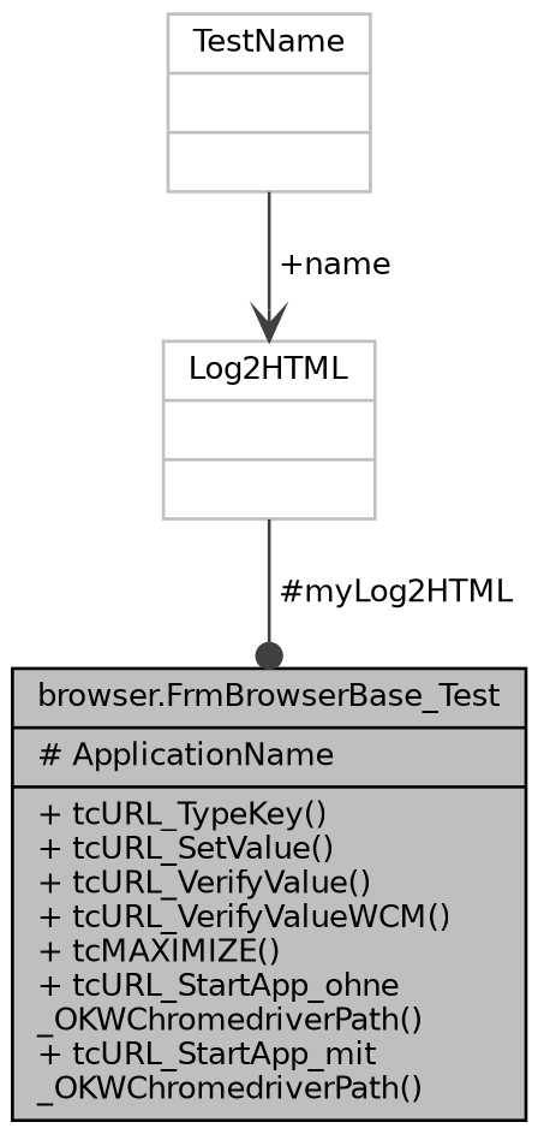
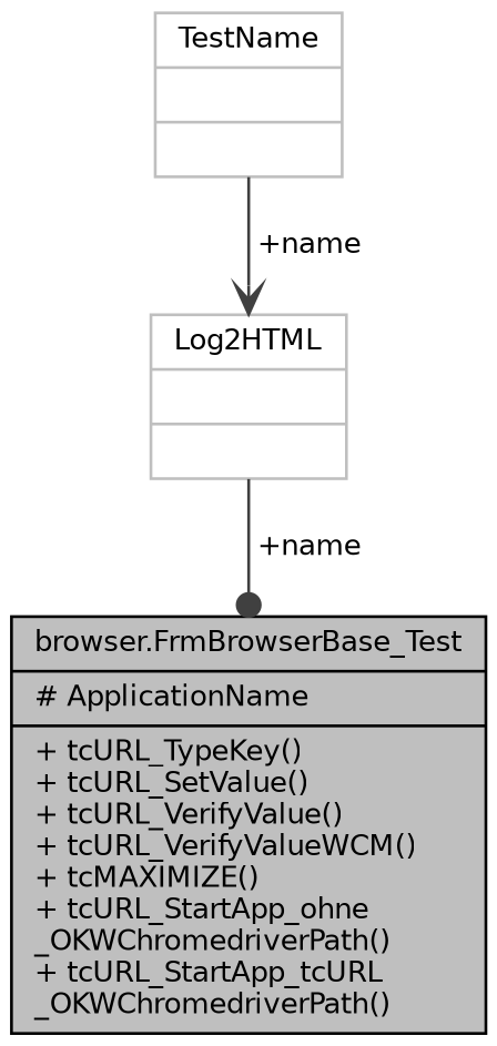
  digraph {
    node [color=grey75 fillcolor=white fontname=Helvetica fontsize=10 shape=record style=filled]
    edge [color=grey25 fontname=Helvetica fontsize=10 labelfontname=Helvetica labelfontsize=10 style=solid]
-   n1 [color=black fillcolor=grey75 fontcolor=black height=0.2 label="{browser.FrmBrowserBase_Test\n|# ApplicationName\l|+ tcURL_TypeKey()\l+ tcURL_SetValue()\l+ tcURL_VerifyValue()\l+ tcURL_VerifyValueWCM()\l+ tcMAXIMIZE()\l+ tcURL_StartApp_ohne\l_OKWChromedriverPath()\l+ tcURL_StartApp_mit\l_OKWChromedriverPath()\l}" width=0.4]
+   n1 [color=black fillcolor=grey75 fontcolor=black height=0.2 label="{browser.FrmBrowserBase_Test\n|# ApplicationName\l|+ tcURL_TypeKey()\l+ tcURL_SetValue()\l+ tcURL_VerifyValue()\l+ tcURL_VerifyValueWCM()\l+ tcMAXIMIZE()\l+ tcURL_StartApp_ohne\l_OKWChromedriverPath()\l+ tcURL_StartApp_tcURL\l_OKWChromedriverPath()\l}" width=0.4]
    n2 [height=0.2 label="{TestName\n||}" width=0.4]
    n3 [height=0.2 label="{Log2HTML\n||}" width=0.4]
    n2 -> n3 [arrowhead=vee label=" +name"]
-   n3 -> n1 [arrowhead=dot label=" #myLog2HTML"]
+   n3 -> n1 [arrowhead=dot label=" +name"]
  }
